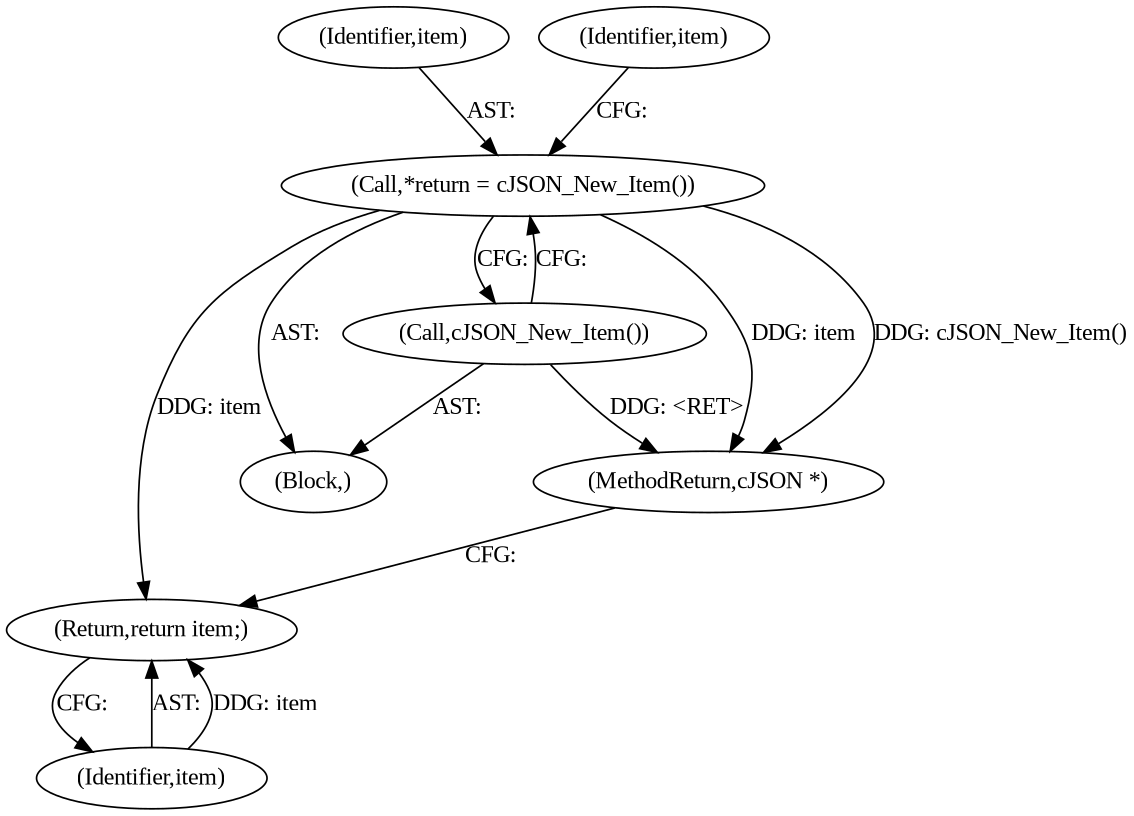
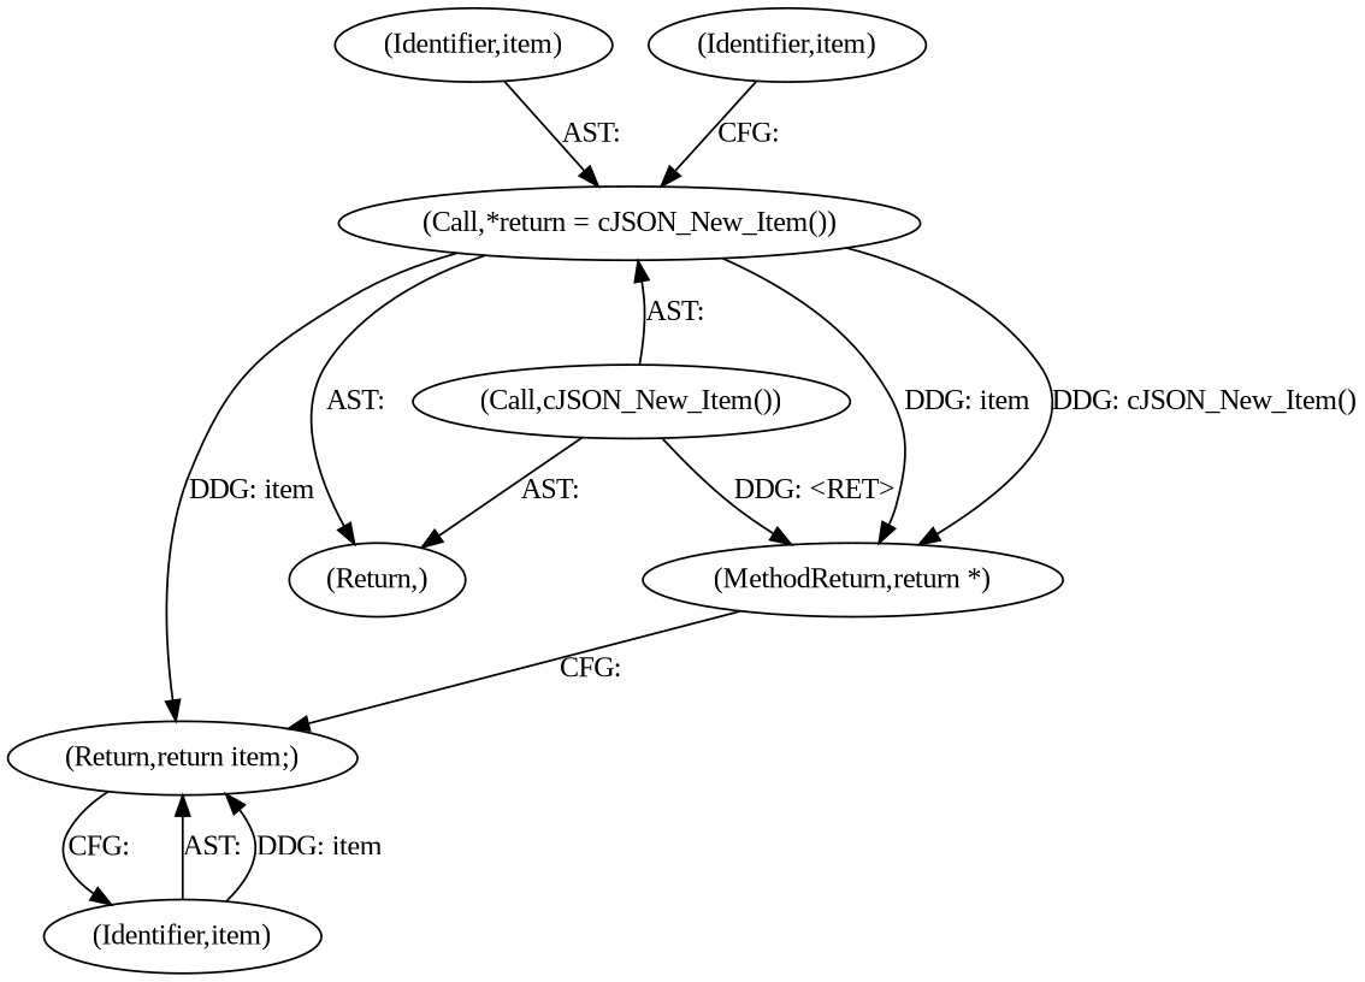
  digraph {
    fontname="Liberation Serif"
    node [fontname="Liberation Serif"]
    edge [fontname="Liberation Serif"]
    n1 [label="(Call,*return = cJSON_New_Item())"]
    n2 [label="(Return,return item;)"]
    n3 [label="(Call,cJSON_New_Item())"]
-   n4 [label="(Block,)"]
-   n5 [label="(MethodReturn,cJSON *)"]
+   n4 [label="(Return,)"]
+   n5 [label="(MethodReturn,return *)"]
    n6 [label="(Identifier,item)"]
    n7 [label="(Identifier,item)"]
    n8 [label="(Identifier,item)"]
    n1 -> n2 [label="DDG: item"]
-   n1 -> n3 [label="CFG: "]
    n1 -> n4 [label="AST: "]
    n1 -> n5 [label="DDG: item"]
    n1 -> n5 [label="DDG: cJSON_New_Item()"]
    n2 -> n6 [label="CFG: "]
-   n3 -> n1 [label="CFG: "]
+   n3 -> n1 [label="AST: "]
    n3 -> n4 [label="AST: "]
    n3 -> n5 [label="DDG: <RET>"]
    n5 -> n2 [label="CFG: "]
    n6 -> n2 [label="AST: "]
    n6 -> n2 [label="DDG: item"]
    n7 -> n1 [label="AST: "]
    n8 -> n1 [label="CFG: "]
  }
